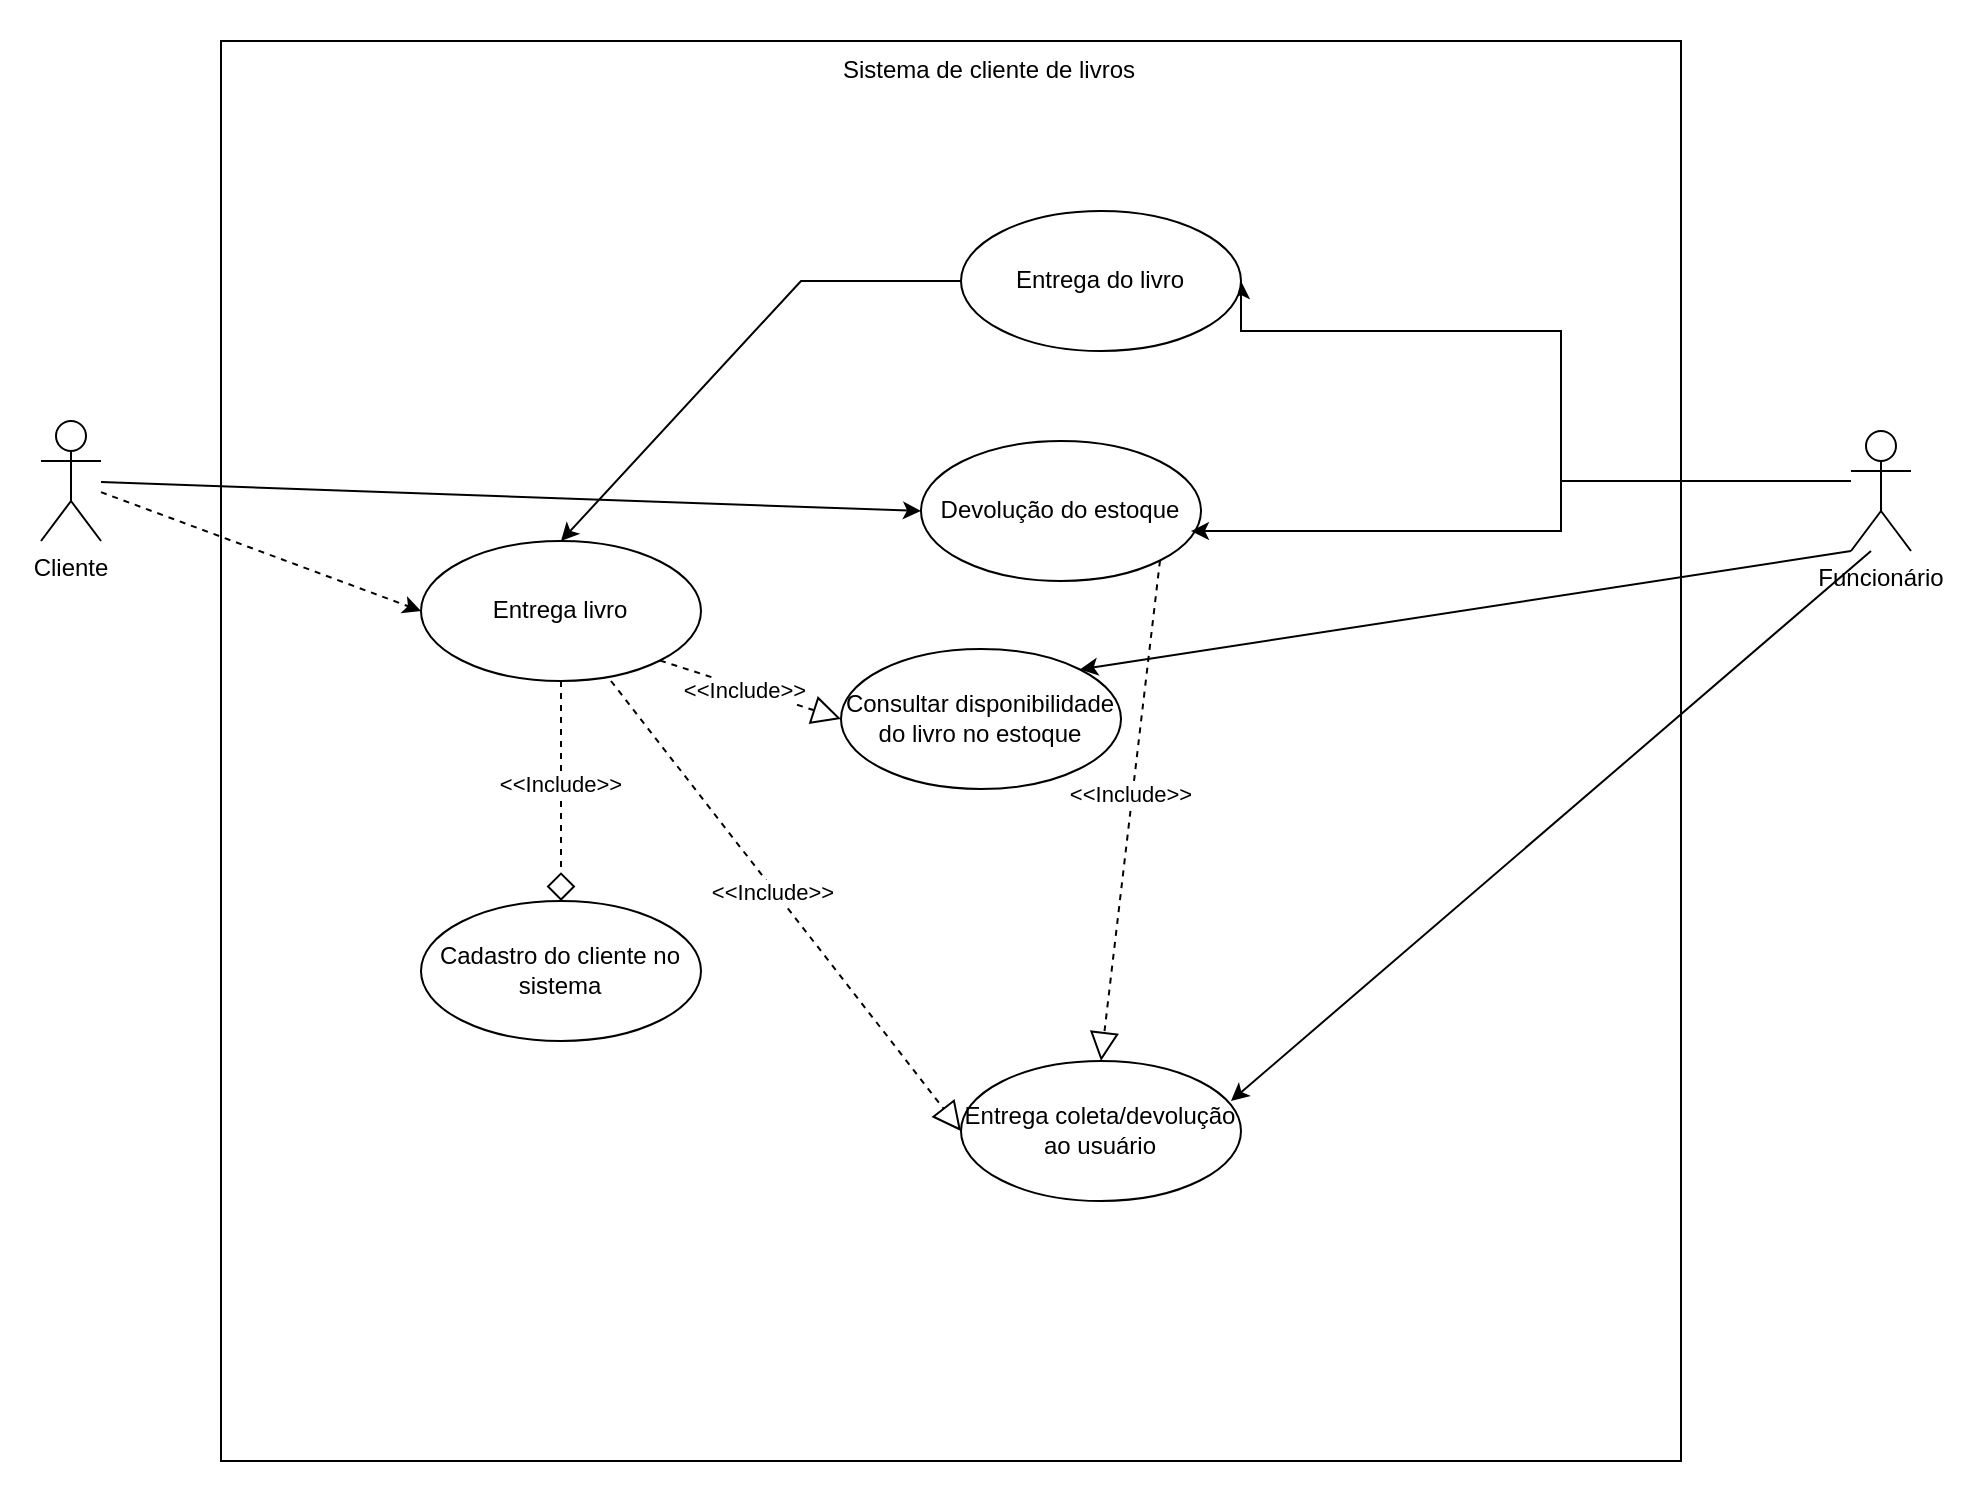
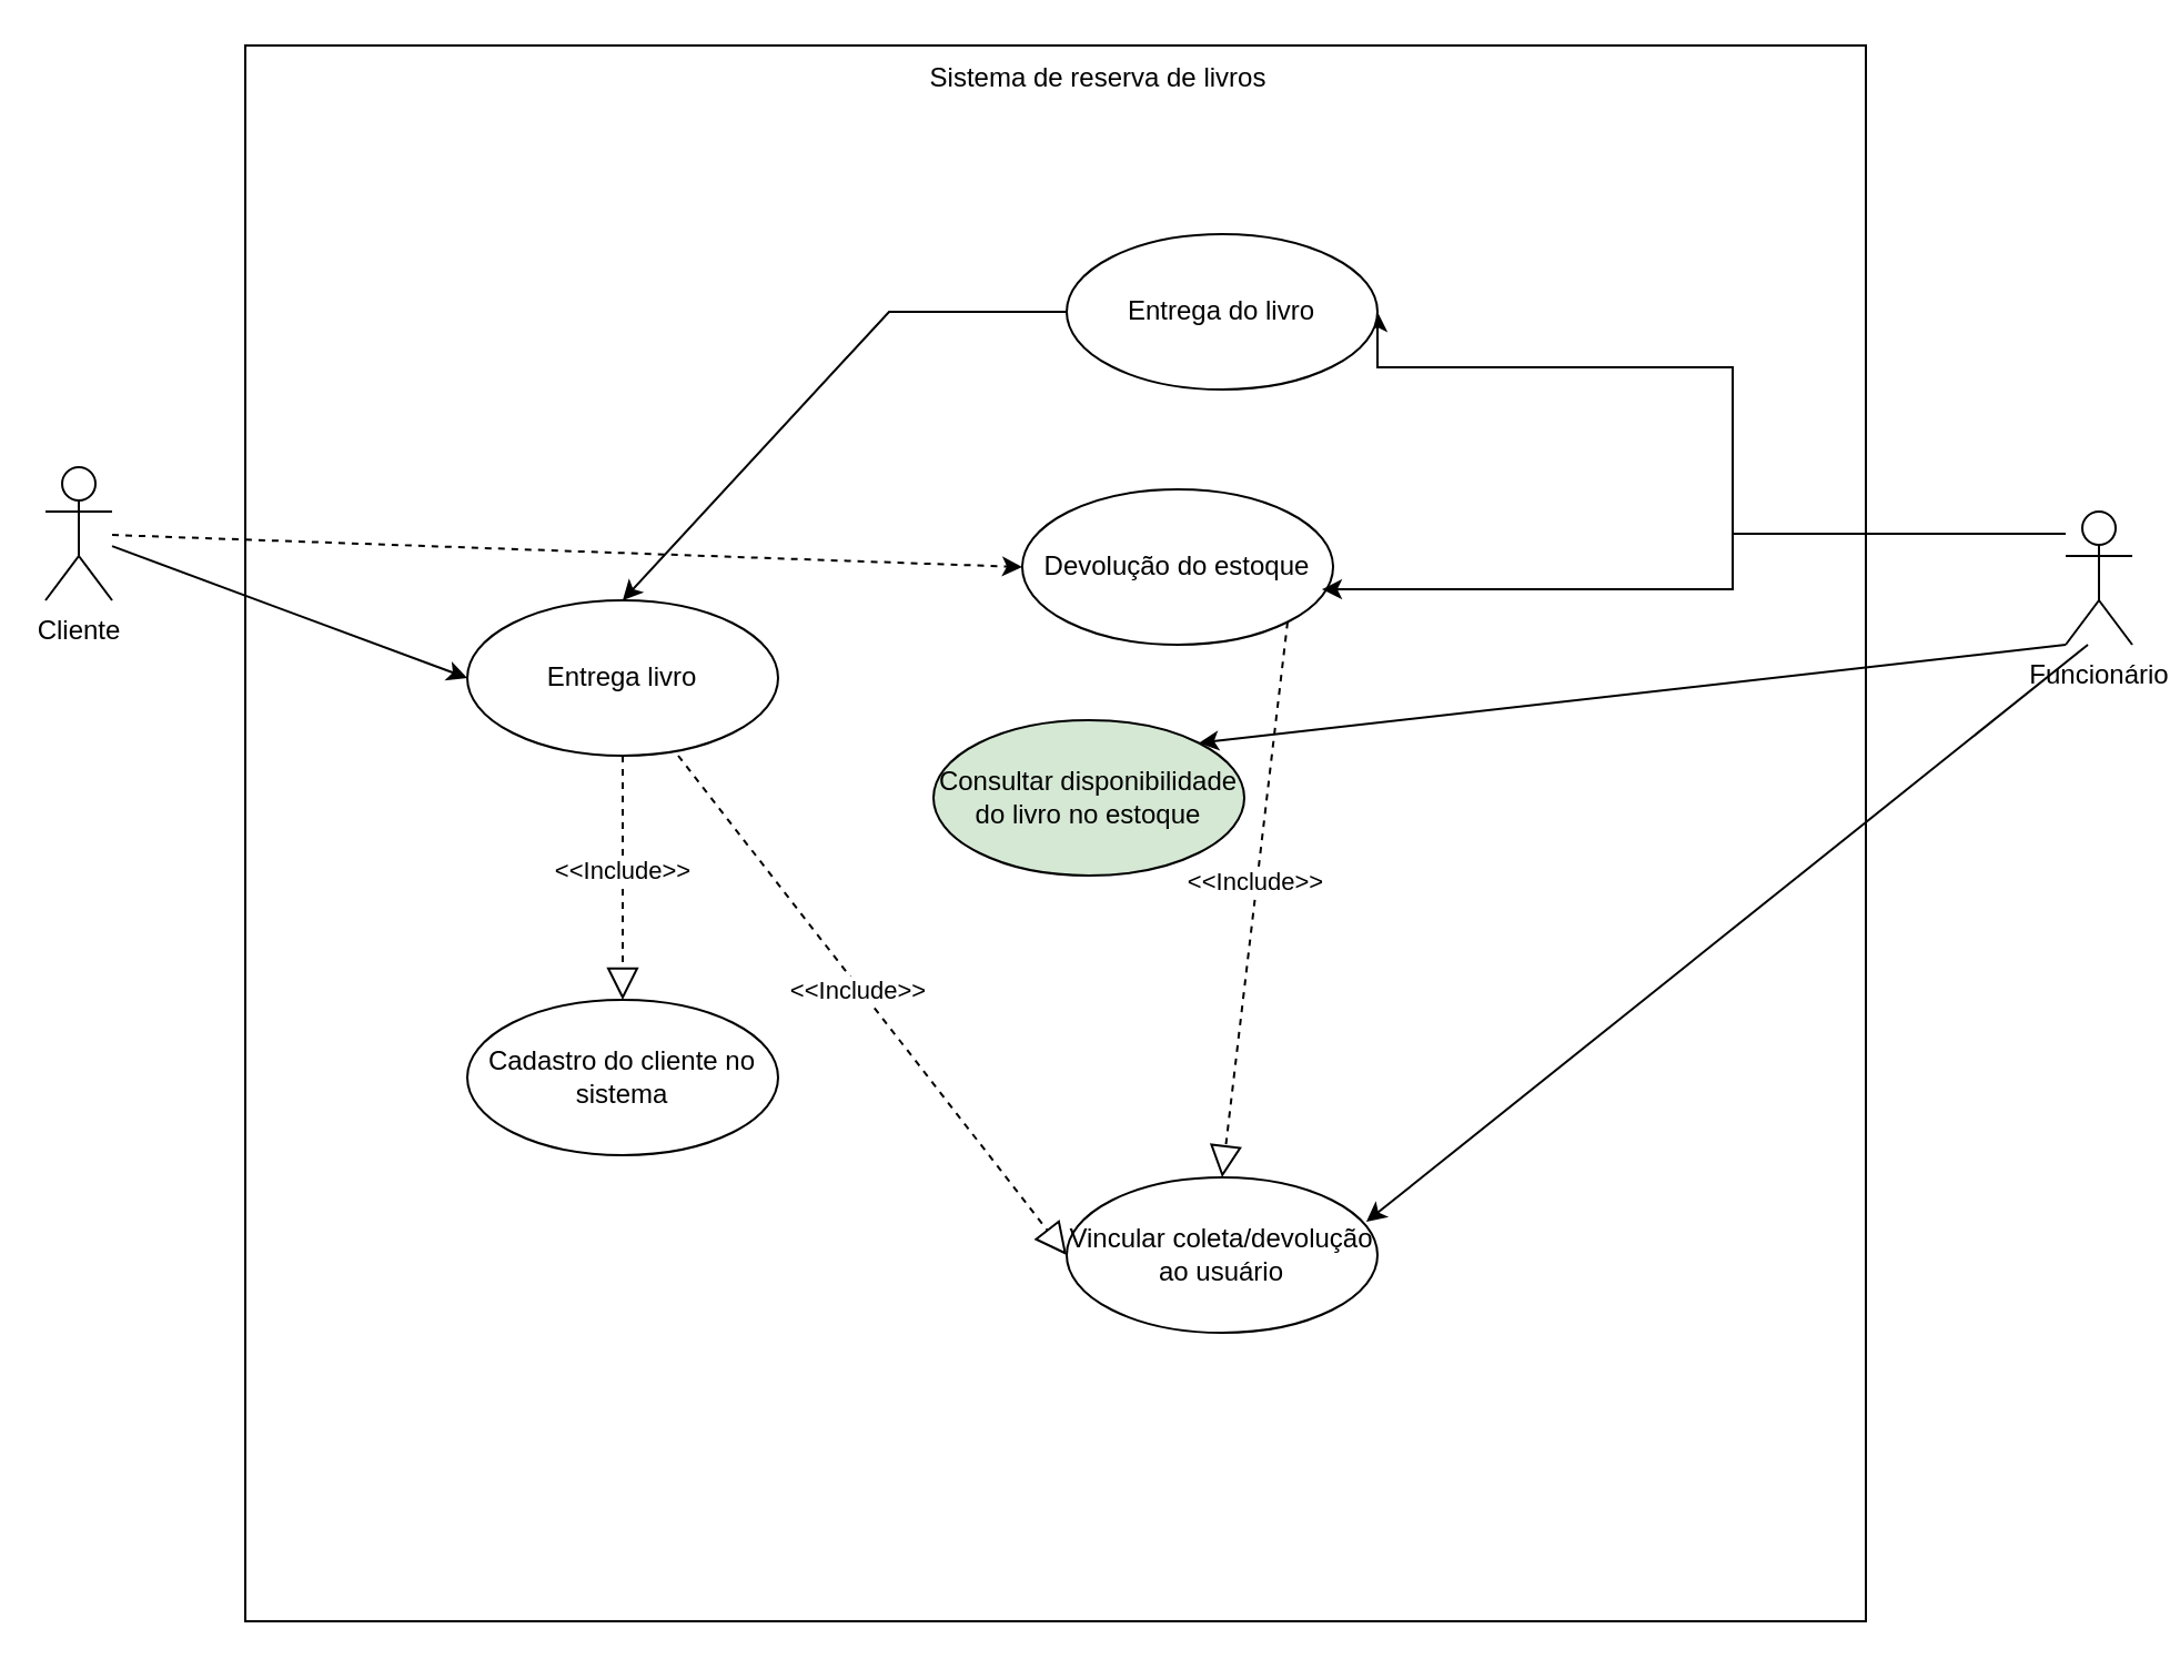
  <mxCell id="0" />
  <mxCell id="1" parent="0" />
  <mxCell id="2" value="" style="rounded=0;whiteSpace=wrap;html=1;" vertex="1" parent="1"><mxGeometry x="110" y="20" width="730" height="710" as="geometry" /></mxCell>
- <mxCell id="3" value="Sistema de cliente de livros" style="text;html=1;align=center;verticalAlign=middle;whiteSpace=wrap;rounded=0;" vertex="1" parent="1"><mxGeometry x="408" y="20" width="172.5" height="30" as="geometry" /></mxCell>
+ <mxCell id="3" value="Sistema de reserva de livros" style="text;html=1;align=center;verticalAlign=middle;whiteSpace=wrap;rounded=0;" vertex="1" parent="1"><mxGeometry x="408" y="20" width="172.5" height="30" as="geometry" /></mxCell>
  <mxCell id="4" style="edgeStyle=orthogonalEdgeStyle;rounded=0;orthogonalLoop=1;jettySize=auto;html=1;entryX=1;entryY=0.5;entryDx=0;entryDy=0;" edge="1" parent="1" source="5" target="9"><mxGeometry relative="1" as="geometry"><Array as="points"><mxPoint x="780" y="240" /><mxPoint x="780" y="165" /></Array></mxGeometry></mxCell>
- <mxCell id="5" value="Funcionário" style="shape=umlActor;verticalLabelPosition=bottom;verticalAlign=top;html=1;" vertex="1" parent="1"><mxGeometry x="925" y="215" width="30" height="60" as="geometry" /></mxCell>
+ <mxCell id="5" value="Funcionário" style="shape=umlActor;verticalLabelPosition=bottom;verticalAlign=top;html=1;" vertex="1" parent="1"><mxGeometry x="930" y="230" width="30" height="60" as="geometry" /></mxCell>
  <mxCell id="6" value="Cliente" style="shape=umlActor;verticalLabelPosition=bottom;verticalAlign=top;html=1;" vertex="1" parent="1"><mxGeometry x="20" y="210" width="30" height="60" as="geometry" /></mxCell>
  <mxCell id="7" value="Entrega livro" style="ellipse;whiteSpace=wrap;html=1;" vertex="1" parent="1"><mxGeometry x="210" y="270" width="140" height="70" as="geometry" /></mxCell>
- <mxCell id="8" value="Consultar disponibilidade do livro no estoque" style="ellipse;whiteSpace=wrap;html=1;" vertex="1" parent="1"><mxGeometry x="420" y="324" width="140" height="70" as="geometry" /></mxCell>
+ <mxCell id="8" value="Consultar disponibilidade do livro no estoque" style="ellipse;whiteSpace=wrap;html=1;fillColor=#d5e8d4;" vertex="1" parent="1"><mxGeometry x="420" y="324" width="140" height="70" as="geometry" /></mxCell>
  <mxCell id="9" value="Entrega do livro" style="ellipse;whiteSpace=wrap;html=1;" vertex="1" parent="1"><mxGeometry x="480" y="105" width="140" height="70" as="geometry" /></mxCell>
  <mxCell id="10" value="Devolução do estoque" style="ellipse;whiteSpace=wrap;html=1;" vertex="1" parent="1"><mxGeometry x="460" y="220" width="140" height="70" as="geometry" /></mxCell>
  <mxCell id="11" style="edgeStyle=orthogonalEdgeStyle;rounded=0;orthogonalLoop=1;jettySize=auto;html=1;entryX=0.964;entryY=0.643;entryDx=0;entryDy=0;entryPerimeter=0;" edge="1" parent="1" source="5" target="10"><mxGeometry relative="1" as="geometry"><Array as="points"><mxPoint x="780" y="240" /><mxPoint x="780" y="265" /></Array></mxGeometry></mxCell>
  <mxCell id="12" value="" style="endArrow=classic;html=1;rounded=0;exitX=0;exitY=1;exitDx=0;exitDy=0;exitPerimeter=0;entryX=1;entryY=0;entryDx=0;entryDy=0;" edge="1" parent="1" source="5" target="8"><mxGeometry width="50" height="50" relative="1" as="geometry"><mxPoint x="470" y="450" as="sourcePoint" /><mxPoint x="520" y="400" as="targetPoint" /></mxGeometry></mxCell>
- <mxCell id="13" value="" style="endArrow=classic;html=1;rounded=0;entryX=0;entryY=0.5;entryDx=0;entryDy=0;dashed=1;" edge="1" parent="1" source="6" target="7"><mxGeometry width="50" height="50" relative="1" as="geometry"><mxPoint x="271" y="289" as="sourcePoint" /><mxPoint x="60" y="499" as="targetPoint" /></mxGeometry></mxCell>
- <mxCell id="14" value="" style="endArrow=block;dashed=1;endFill=0;endSize=12;html=1;rounded=0;exitX=1;exitY=1;exitDx=0;exitDy=0;entryX=0;entryY=0.5;entryDx=0;entryDy=0;" edge="1" parent="1" source="7" target="8"><mxGeometry width="160" relative="1" as="geometry"><mxPoint x="440" y="504.5" as="sourcePoint" /><mxPoint x="600" y="504.5" as="targetPoint" /></mxGeometry></mxCell>
- <mxCell id="15" value="&amp;lt;&amp;lt;Include&amp;gt;&amp;gt;" style="edgeLabel;html=1;align=center;verticalAlign=middle;resizable=0;points=[];" vertex="1" connectable="0" parent="14"><mxGeometry x="-0.067" y="-1" relative="1" as="geometry"><mxPoint as="offset" /></mxGeometry></mxCell>
+ <mxCell id="13" value="" style="endArrow=classic;html=1;rounded=0;entryX=0;entryY=0.5;entryDx=0;entryDy=0;" edge="1" parent="1" source="6" target="7"><mxGeometry width="50" height="50" relative="1" as="geometry"><mxPoint x="271" y="289" as="sourcePoint" /><mxPoint x="60" y="499" as="targetPoint" /></mxGeometry></mxCell>
  <mxCell id="16" value="Cadastro do cliente no sistema" style="ellipse;whiteSpace=wrap;html=1;" vertex="1" parent="1"><mxGeometry x="210" y="450" width="140" height="70" as="geometry" /></mxCell>
  <mxCell id="17" value="" style="endArrow=classic;html=1;rounded=0;entryX=0.5;entryY=0;entryDx=0;entryDy=0;exitX=0;exitY=0.5;exitDx=0;exitDy=0;" edge="1" parent="1" source="9" target="7"><mxGeometry width="50" height="50" relative="1" as="geometry"><mxPoint x="60" y="257" as="sourcePoint" /><mxPoint x="400" y="425" as="targetPoint" /><Array as="points"><mxPoint x="400" y="140" /></Array></mxGeometry></mxCell>
- <mxCell id="18" value="" style="endArrow=diamond;dashed=1;endFill=0;endSize=12;html=1;rounded=0;exitX=0.5;exitY=1;exitDx=0;exitDy=0;entryX=0.5;entryY=0;entryDx=0;entryDy=0;" edge="1" parent="1" source="7" target="16"><mxGeometry width="160" relative="1" as="geometry"><mxPoint x="224" y="271" as="sourcePoint" /><mxPoint x="495" y="515.5" as="targetPoint" /></mxGeometry></mxCell>
+ <mxCell id="18" value="" style="endArrow=block;dashed=1;endFill=0;endSize=12;html=1;rounded=0;exitX=0.5;exitY=1;exitDx=0;exitDy=0;entryX=0.5;entryY=0;entryDx=0;entryDy=0;" edge="1" parent="1" source="7" target="16"><mxGeometry width="160" relative="1" as="geometry"><mxPoint x="224" y="271" as="sourcePoint" /><mxPoint x="495" y="515.5" as="targetPoint" /></mxGeometry></mxCell>
  <mxCell id="19" value="&amp;lt;&amp;lt;Include&amp;gt;&amp;gt;" style="edgeLabel;html=1;align=center;verticalAlign=middle;resizable=0;points=[];" vertex="1" connectable="0" parent="18"><mxGeometry x="-0.067" y="-1" relative="1" as="geometry"><mxPoint as="offset" /></mxGeometry></mxCell>
- <mxCell id="20" value="" style="endArrow=classic;html=1;rounded=0;entryX=0;entryY=0.5;entryDx=0;entryDy=0;" edge="1" parent="1" source="6" target="10"><mxGeometry width="50" height="50" relative="1" as="geometry"><mxPoint x="60" y="256" as="sourcePoint" /><mxPoint x="220" y="315" as="targetPoint" /></mxGeometry></mxCell>
- <mxCell id="21" value="Entrega coleta/devolução ao usuário" style="ellipse;whiteSpace=wrap;html=1;" vertex="1" parent="1"><mxGeometry x="480" y="530" width="140" height="70" as="geometry" /></mxCell>
+ <mxCell id="20" value="" style="endArrow=classic;html=1;rounded=0;entryX=0;entryY=0.5;entryDx=0;entryDy=0;dashed=1;" edge="1" parent="1" source="6" target="10"><mxGeometry width="50" height="50" relative="1" as="geometry"><mxPoint x="60" y="256" as="sourcePoint" /><mxPoint x="220" y="315" as="targetPoint" /></mxGeometry></mxCell>
+ <mxCell id="21" value="Vincular coleta/devolução ao usuário" style="ellipse;whiteSpace=wrap;html=1;" vertex="1" parent="1"><mxGeometry x="480" y="530" width="140" height="70" as="geometry" /></mxCell>
  <mxCell id="22" value="" style="endArrow=classic;html=1;rounded=0;exitX=0.333;exitY=1;exitDx=0;exitDy=0;exitPerimeter=0;entryX=0.964;entryY=0.286;entryDx=0;entryDy=0;entryPerimeter=0;" edge="1" parent="1" source="5" target="21"><mxGeometry width="50" height="50" relative="1" as="geometry"><mxPoint x="940" y="300" as="sourcePoint" /><mxPoint x="649" y="320" as="targetPoint" /></mxGeometry></mxCell>
  <mxCell id="23" value="" style="endArrow=block;dashed=1;endFill=0;endSize=12;html=1;rounded=0;exitX=1;exitY=1;exitDx=0;exitDy=0;entryX=0.5;entryY=0;entryDx=0;entryDy=0;" edge="1" parent="1" source="10" target="21"><mxGeometry width="160" relative="1" as="geometry"><mxPoint x="610" y="284" as="sourcePoint" /><mxPoint x="610" y="394" as="targetPoint" /></mxGeometry></mxCell>
  <mxCell id="24" value="&amp;lt;&amp;lt;Include&amp;gt;&amp;gt;" style="edgeLabel;html=1;align=center;verticalAlign=middle;resizable=0;points=[];" vertex="1" connectable="0" parent="23"><mxGeometry x="-0.067" y="-1" relative="1" as="geometry"><mxPoint as="offset" /></mxGeometry></mxCell>
  <mxCell id="25" value="" style="endArrow=block;dashed=1;endFill=0;endSize=12;html=1;rounded=0;exitX=0.5;exitY=1;exitDx=0;exitDy=0;entryX=0;entryY=0.5;entryDx=0;entryDy=0;" edge="1" parent="1" target="21"><mxGeometry width="160" relative="1" as="geometry"><mxPoint x="305" y="340" as="sourcePoint" /><mxPoint x="260" y="486" as="targetPoint" /></mxGeometry></mxCell>
  <mxCell id="26" value="&amp;lt;&amp;lt;Include&amp;gt;&amp;gt;" style="edgeLabel;html=1;align=center;verticalAlign=middle;resizable=0;points=[];" vertex="1" connectable="0" parent="25"><mxGeometry x="-0.067" y="-1" relative="1" as="geometry"><mxPoint as="offset" /></mxGeometry></mxCell>
